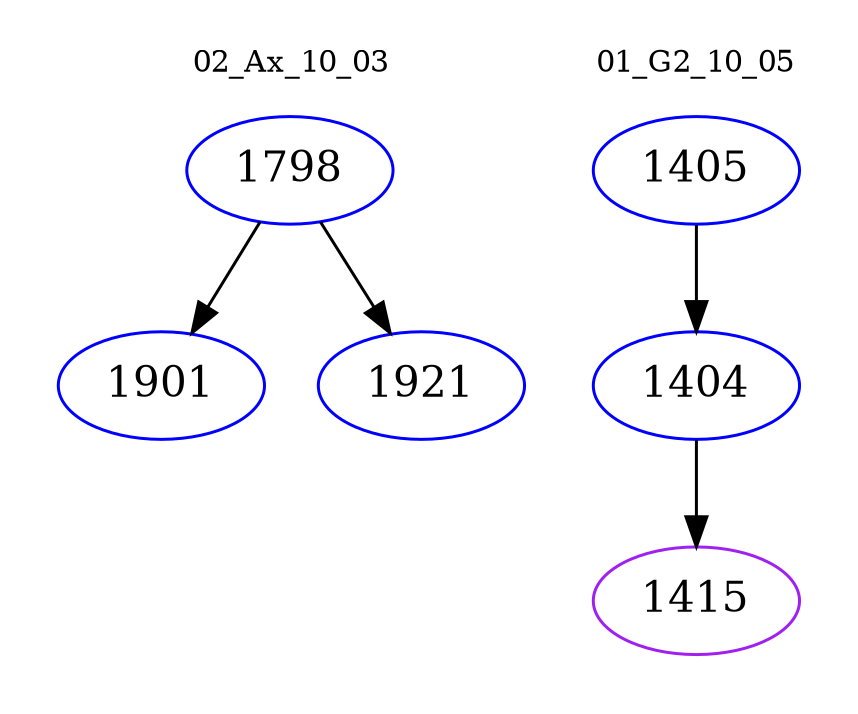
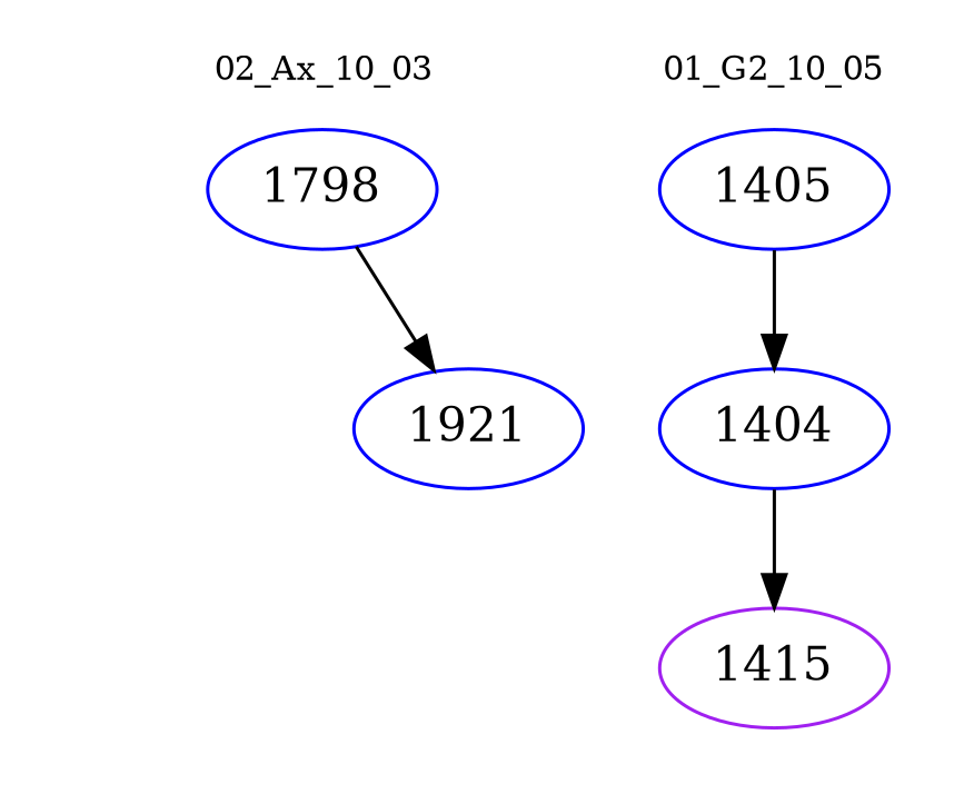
  digraph {
    node [color=blue]
    edge [color=black]
    n1 [label=1798]
-   n2 [label=1901]
    n3 [label=1921]
    n4 [label=1404]
    n5 [color=purple label=1415]
    n6 [label=1405]
    subgraph cluster_1 {
      color=white
      fontsize=10
      label="02_Ax_10_03"
      n1
-     n2
      n3
    }
    subgraph cluster_2 {
      color=white
      fontsize=10
      label="01_G2_10_05"
      n4
      n5
      n6
    }
-   n1 -> n2
    n1 -> n3
    n4 -> n5
    n6 -> n4
  }
